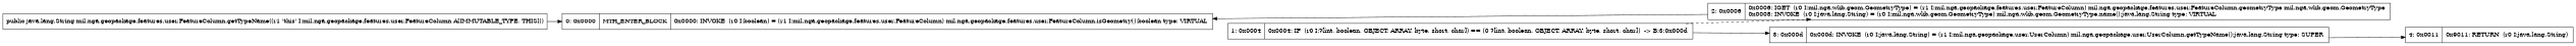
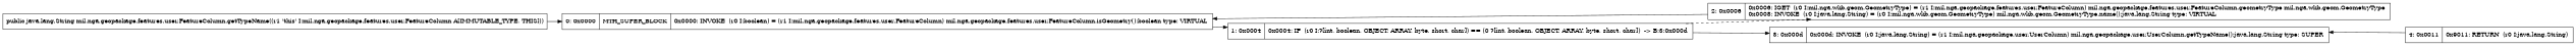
  digraph {
    rankdir=LR
    node [shape=record]
-   n1 [label="{0\:\ 0x0000|MTH_ENTER_BLOCK\l|0x0000: INVOKE  (r0 I:boolean) = (r1 I:mil.nga.geopackage.features.user.FeatureColumn) mil.nga.geopackage.features.user.FeatureColumn.isGeometry():boolean type: VIRTUAL \l}"]
+   n1 [label="{0\:\ 0x0000|MTH_SUPER_BLOCK\l|0x0000: INVOKE  (r0 I:boolean) = (r1 I:mil.nga.geopackage.features.user.FeatureColumn) mil.nga.geopackage.features.user.FeatureColumn.isGeometry():boolean type: VIRTUAL \l}"]
    n2 [label="{1\:\ 0x0004|0x0004: IF  (r0 I:?[int, boolean, OBJECT, ARRAY, byte, short, char]) == (0 ?[int, boolean, OBJECT, ARRAY, byte, short, char])  \-\> B:3:0x000d \l}"]
    n3 [label="{2\:\ 0x0006|0x0006: IGET  (r0 I:mil.nga.wkb.geom.GeometryType) = (r1 I:mil.nga.geopackage.features.user.FeatureColumn) mil.nga.geopackage.features.user.FeatureColumn.geometryType mil.nga.wkb.geom.GeometryType \l0x0008: INVOKE  (r0 I:java.lang.String) = (r0 I:mil.nga.wkb.geom.GeometryType) mil.nga.wkb.geom.GeometryType.name():java.lang.String type: VIRTUAL \l}"]
    n4 [label="{3\:\ 0x000d|0x000d: INVOKE  (r0 I:java.lang.String) = (r1 I:mil.nga.geopackage.user.UserColumn) mil.nga.geopackage.user.UserColumn.getTypeName():java.lang.String type: SUPER \l}"]
    n5 [label="{4\:\ 0x0011|0x9011: RETURN  (r0 I:java.lang.String) \l}"]
    n6 [label="{public java.lang.String mil.nga.geopackage.features.user.FeatureColumn.getTypeName((r1 'this' I:mil.nga.geopackage.features.user.FeatureColumn A[IMMUTABLE_TYPE, THIS])) }"]
+   n1 -> n2
    n2 -> n3 [style=dashed]
    n2 -> n4
    n3 -> n1
-   n4 -> n5
+   n5 -> n4
    n6 -> n1
  }
